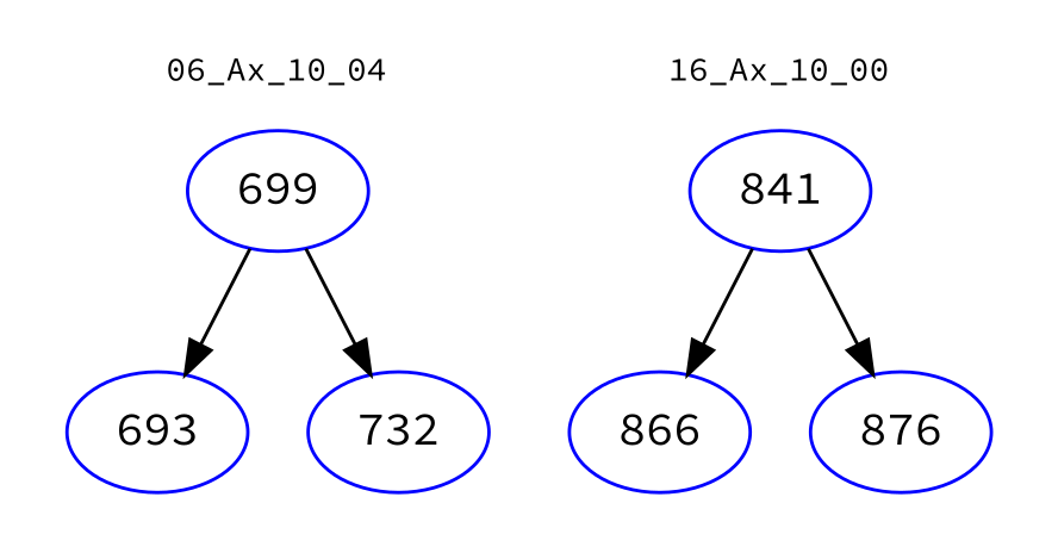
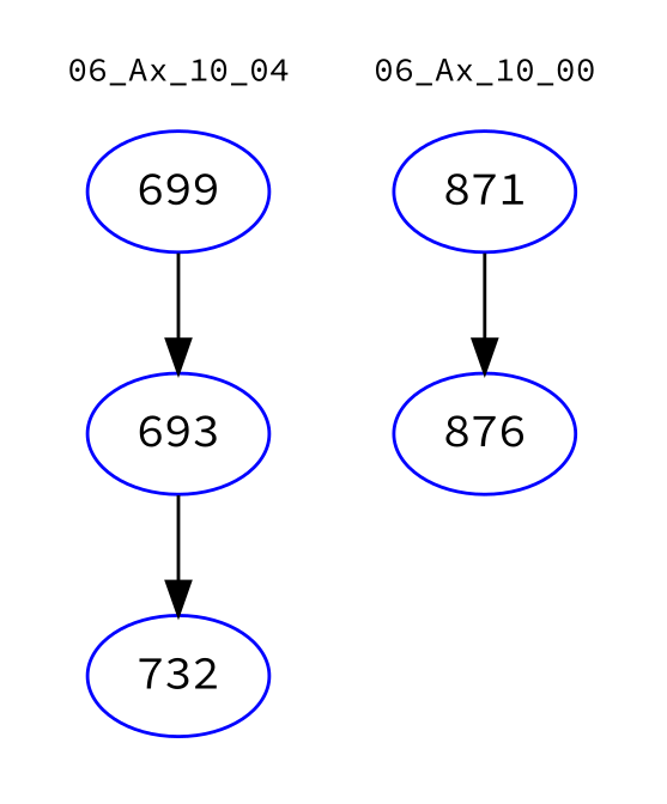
  digraph {
    fontname="Source Code Pro"
    node [color=blue fontname="Source Code Pro"]
    edge [color=black fontname="Source Code Pro"]
    n1 [label=699]
    n2 [label=693]
    n3 [label=732]
-   n4 [label=841]
-   n5 [label=866]
+   n4 [label=871]
    n6 [label=876]
    subgraph cluster_1 {
      color=white
      fontsize=10
      label="06_Ax_10_04"
      n1
      n2
      n3
    }
    subgraph cluster_2 {
      color=white
      fontsize=10
-     label="16_Ax_10_00"
+     label="06_Ax_10_00"
      n4
-     n5
      n6
    }
    n1 -> n2
-   n1 -> n3
-   n4 -> n5
+   n2 -> n3
    n4 -> n6
  }
